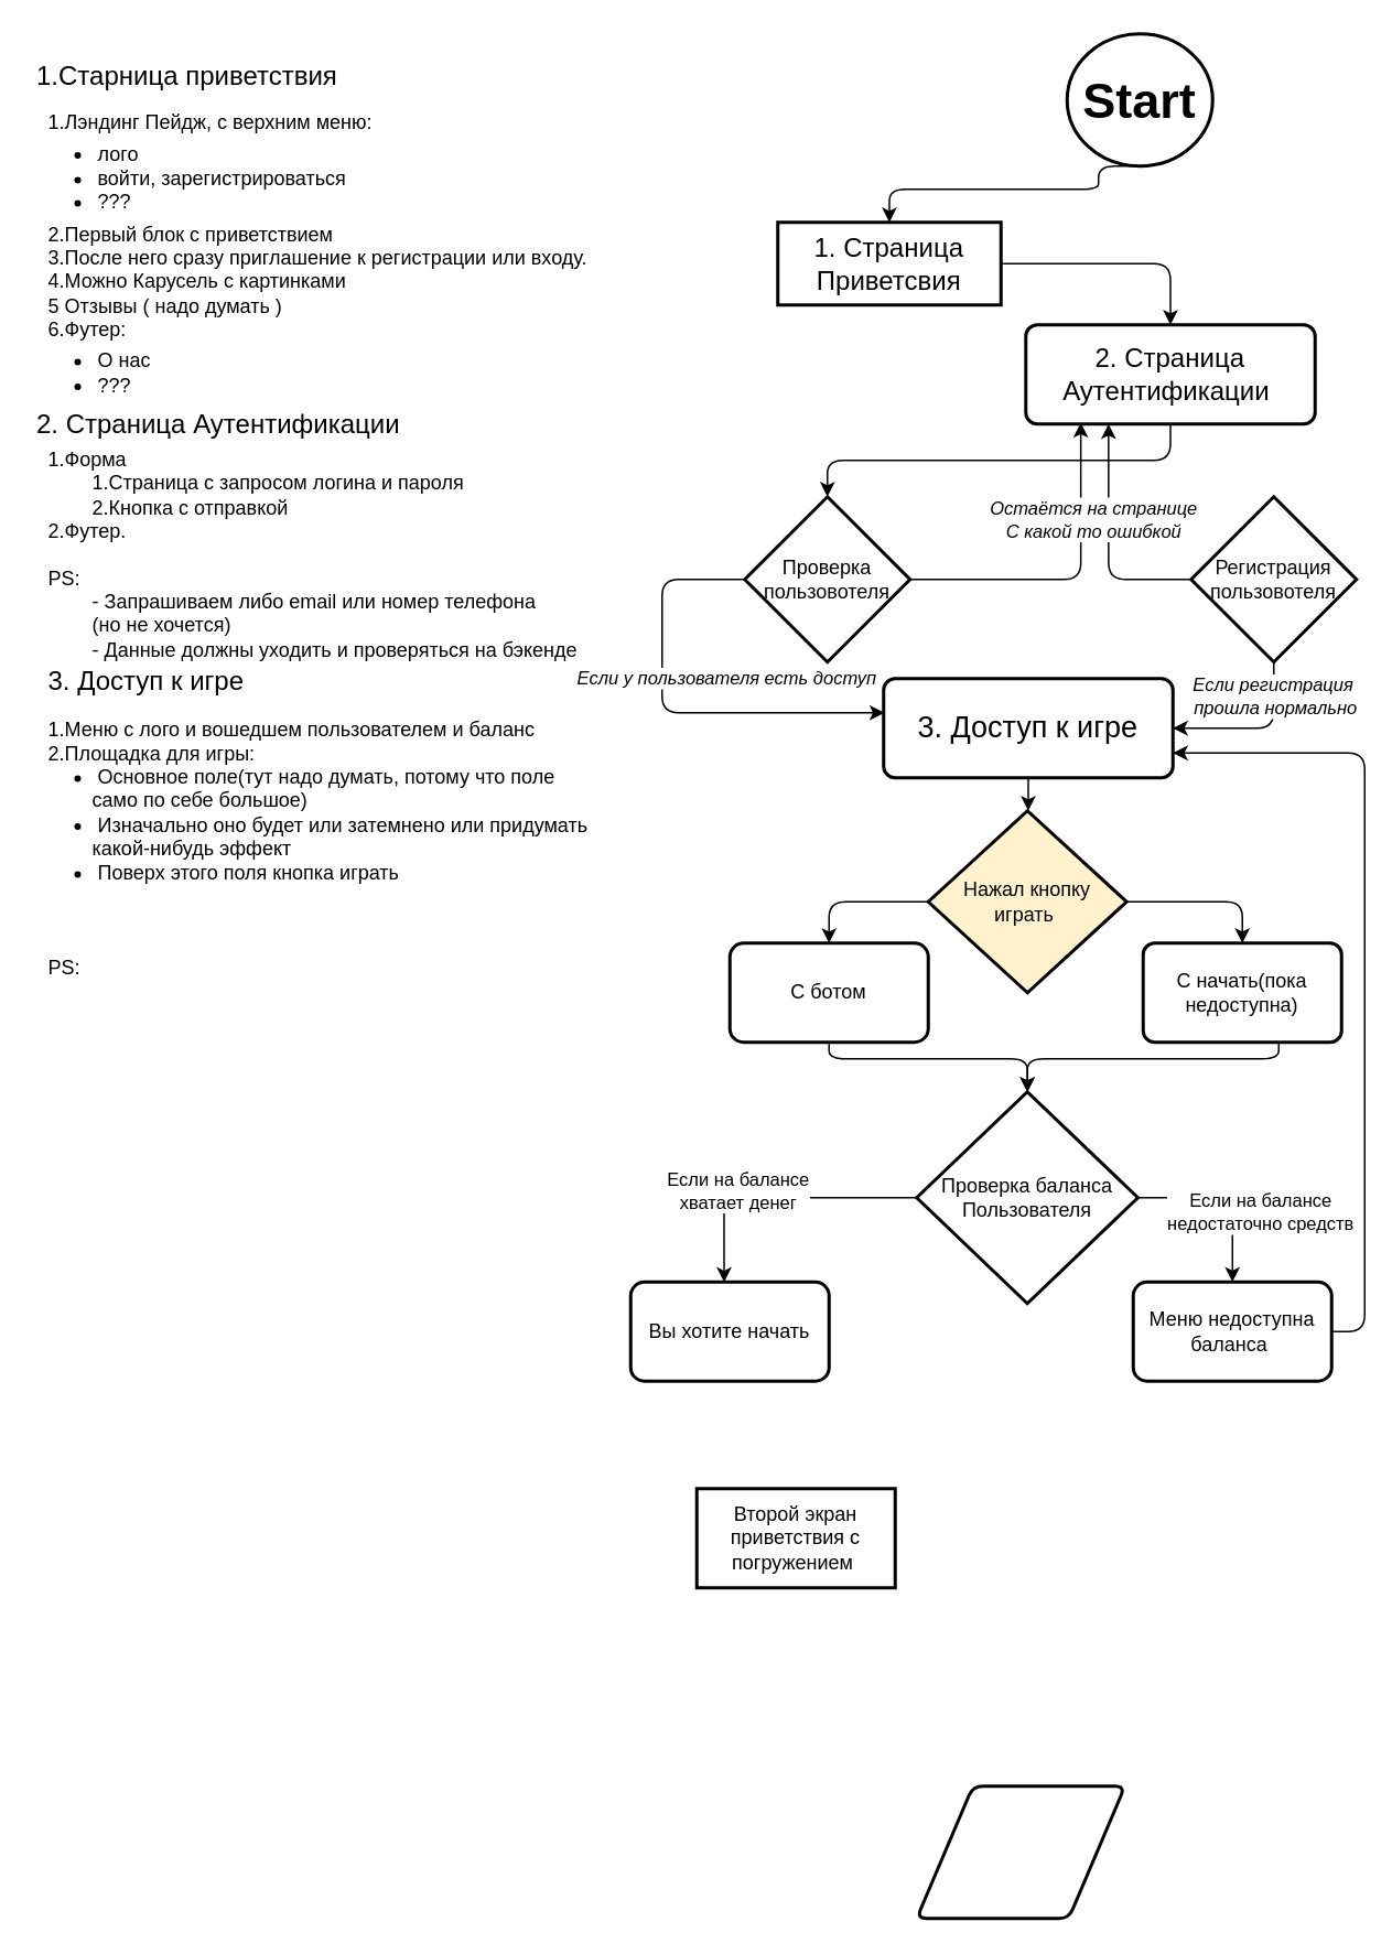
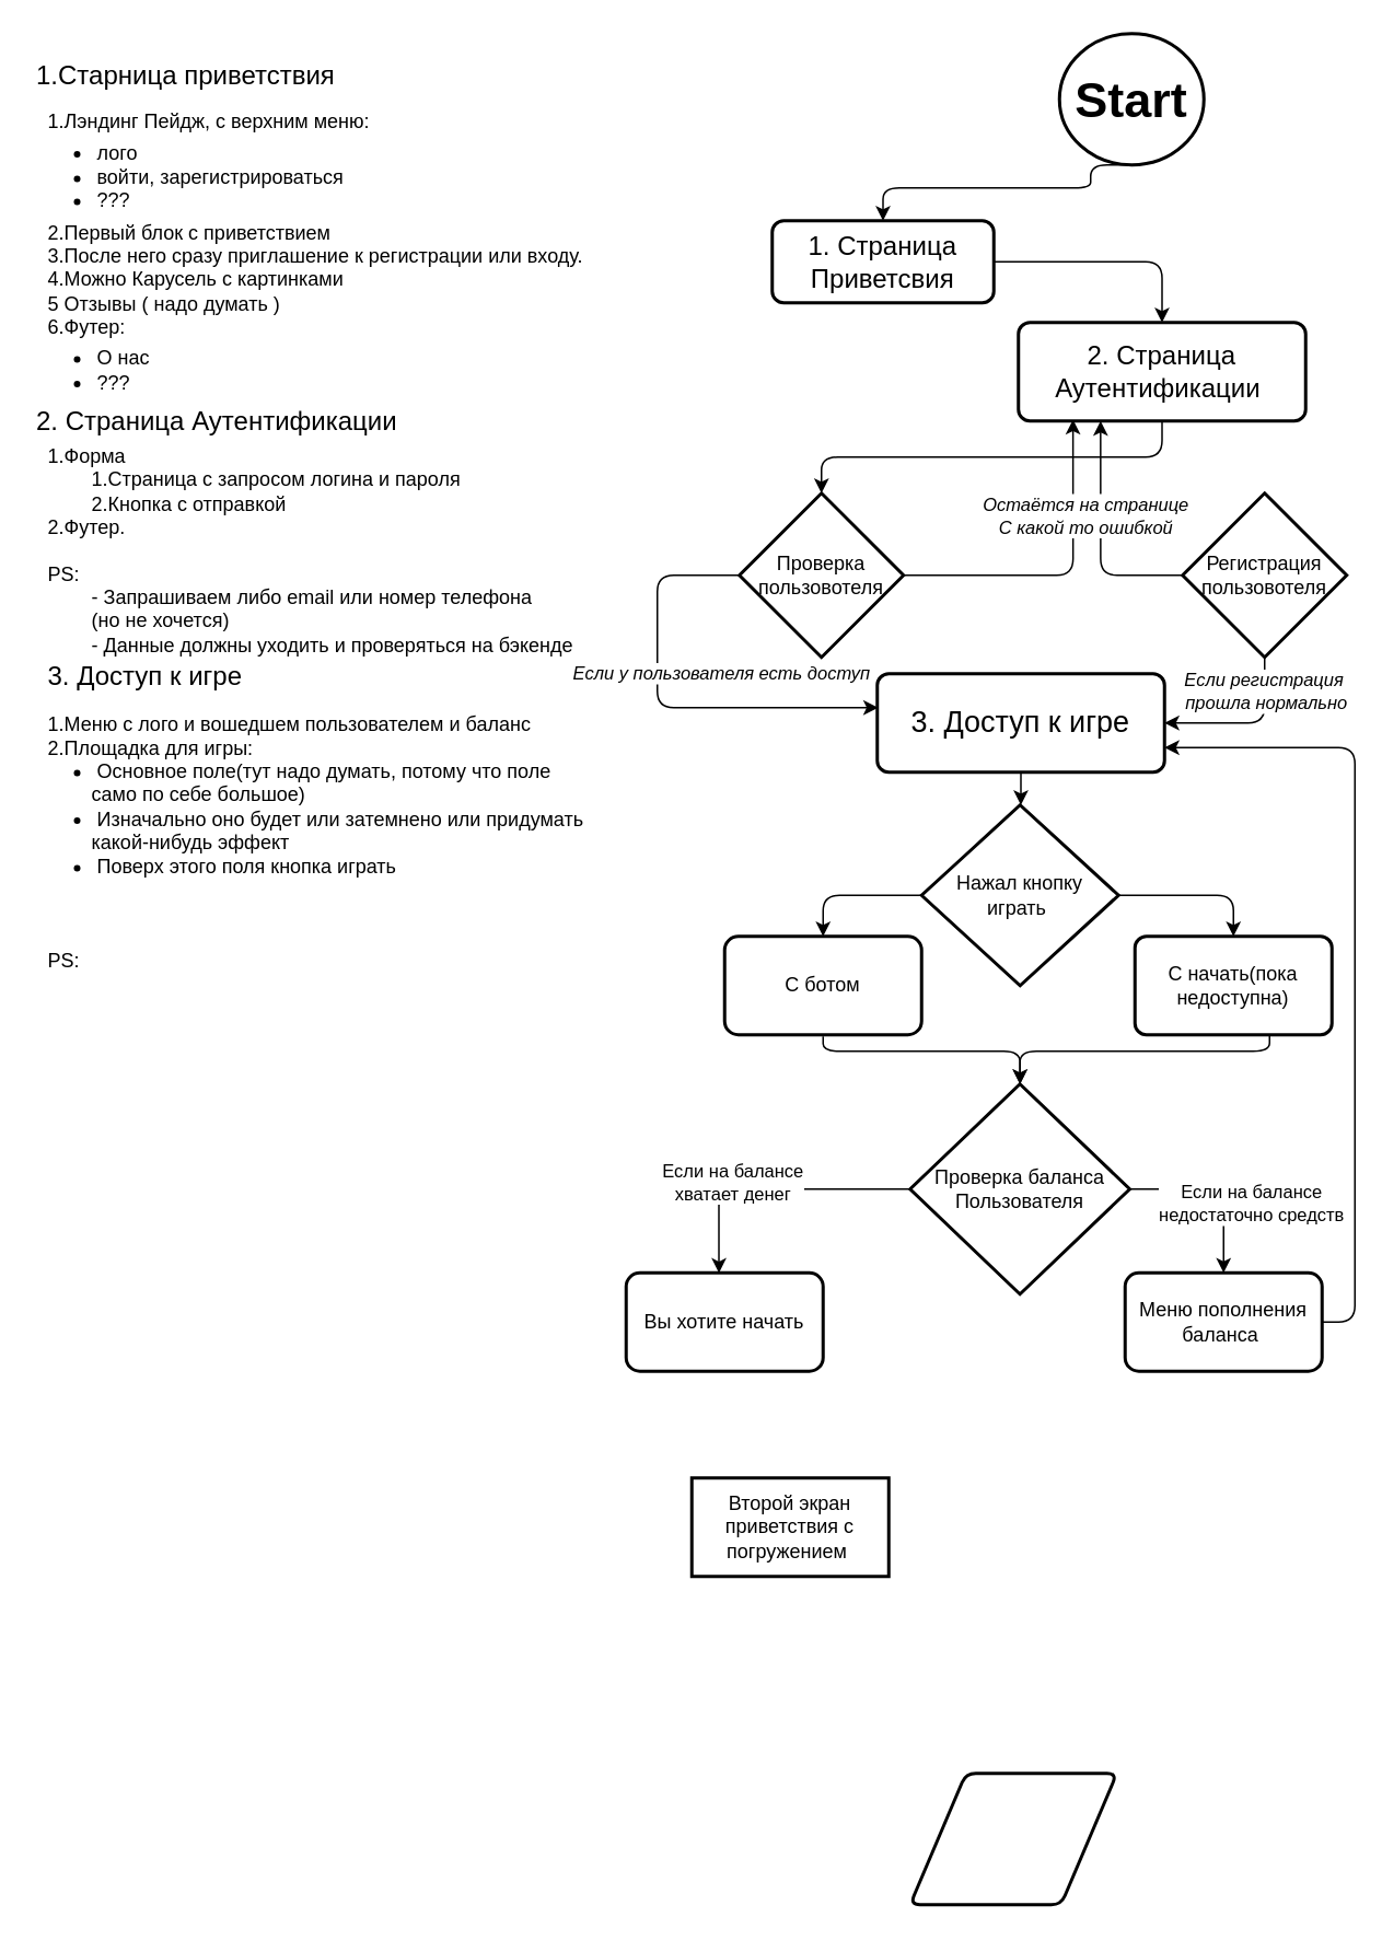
  <mxCell id="0" />
  <mxCell id="1" parent="0" />
  <mxCell id="2" value="Если у пользователя есть доступ" style="edgeStyle=orthogonalEdgeStyle;rounded=1;orthogonalLoop=1;jettySize=auto;html=1;exitX=0;exitY=0.5;exitDx=0;exitDy=0;exitPerimeter=0;fontStyle=2;strokeColor=default;align=center;verticalAlign=middle;fontFamily=Helvetica;fontSize=11;fontColor=default;labelBackgroundColor=default;endArrow=classic;curved=0;entryX=0.003;entryY=0.344;entryDx=0;entryDy=0;entryPerimeter=0;" parent="1" target="22" edge="1"><mxGeometry x="0.286" y="21" relative="1" as="geometry"><mxPoint x="450" y="350" as="sourcePoint" /><mxPoint x="500" y="440" as="targetPoint" /><Array as="points"><mxPoint x="400" y="350" /><mxPoint x="400" y="431" /><mxPoint x="535" y="431" /></Array><mxPoint as="offset" /></mxGeometry></mxCell>
  <mxCell id="3" style="edgeStyle=orthogonalEdgeStyle;shape=connector;curved=0;rounded=1;orthogonalLoop=1;jettySize=auto;html=1;exitX=1;exitY=0.5;exitDx=0;exitDy=0;exitPerimeter=0;entryX=0.19;entryY=0.986;entryDx=0;entryDy=0;strokeColor=default;align=center;verticalAlign=middle;fontFamily=Helvetica;fontSize=11;fontColor=default;fontStyle=2;labelBackgroundColor=default;endArrow=classic;entryPerimeter=0;" parent="1" source="4" target="12" edge="1"><mxGeometry relative="1" as="geometry" /></mxCell>
  <mxCell id="4" value="Проверка пользовотеля" style="strokeWidth=2;html=1;shape=mxgraph.flowchart.decision;whiteSpace=wrap;" parent="1" vertex="1"><mxGeometry x="450" y="300" width="100" height="100" as="geometry" /></mxCell>
  <mxCell id="5" value="" style="shape=parallelogram;html=1;strokeWidth=2;perimeter=parallelogramPerimeter;whiteSpace=wrap;rounded=1;arcSize=12;size=0.27;" parent="1" vertex="1"><mxGeometry x="554" y="1080" width="126" height="80" as="geometry" /></mxCell>
  <mxCell id="6" style="edgeStyle=orthogonalEdgeStyle;rounded=1;orthogonalLoop=1;jettySize=auto;html=1;entryX=0.5;entryY=0;entryDx=0;entryDy=0;strokeColor=default;align=center;verticalAlign=middle;fontFamily=Helvetica;fontSize=11;fontColor=default;labelBackgroundColor=default;endArrow=classic;curved=0;" parent="1" source="7" target="12" edge="1"><mxGeometry relative="1" as="geometry" /></mxCell>
- <mxCell id="7" value="&lt;font style=&quot;font-size: 16px;&quot;&gt;1. Страница Приветсвия&lt;/font&gt;" style="whiteSpace=wrap;html=1;absoluteArcSize=1;arcSize=14;strokeWidth=2;rounded=0;" parent="1" vertex="1"><mxGeometry x="470" y="134" width="135" height="50" as="geometry" /></mxCell>
+ <mxCell id="7" value="&lt;font style=&quot;font-size: 16px;&quot;&gt;1. Страница Приветсвия&lt;/font&gt;" style="rounded=1;whiteSpace=wrap;html=1;absoluteArcSize=1;arcSize=14;strokeWidth=2;" parent="1" vertex="1"><mxGeometry x="470" y="134" width="135" height="50" as="geometry" /></mxCell>
  <mxCell id="8" style="edgeStyle=orthogonalEdgeStyle;rounded=1;orthogonalLoop=1;jettySize=auto;html=1;exitX=0.5;exitY=1;exitDx=0;exitDy=0;exitPerimeter=0;entryX=0.5;entryY=0;entryDx=0;entryDy=0;strokeColor=default;align=center;verticalAlign=middle;fontFamily=Helvetica;fontSize=11;fontColor=default;labelBackgroundColor=default;endArrow=classic;curved=0;" parent="1" source="9" target="7" edge="1"><mxGeometry relative="1" as="geometry"><Array as="points"><mxPoint x="664" y="114" /><mxPoint x="537" y="114" /></Array></mxGeometry></mxCell>
  <mxCell id="9" value="&lt;font style=&quot;font-size: 30px;&quot;&gt;&lt;b&gt;Start&lt;/b&gt;&lt;/font&gt;" style="strokeWidth=2;html=1;shape=mxgraph.flowchart.start_2;whiteSpace=wrap;" parent="1" vertex="1"><mxGeometry x="645" y="20" width="88" height="80" as="geometry" /></mxCell>
  <mxCell id="10" value="1.Старница приветствия" style="text;html=1;align=left;verticalAlign=middle;resizable=0;points=[];autosize=1;strokeColor=none;fillColor=none;fontSize=16;" parent="1" vertex="1"><mxGeometry x="20" y="30" width="210" height="30" as="geometry" /></mxCell>
  <mxCell id="11" value="&lt;span style=&quot;background-color: initial;&quot;&gt;1.Лэндинг Пейдж, с&amp;nbsp;&lt;/span&gt;&lt;span style=&quot;background-color: initial;&quot;&gt;верхним меню:&lt;/span&gt;&lt;br&gt;&lt;div&gt;&lt;div&gt;&lt;ul style=&quot;padding-left: 30px; margin-top: 5px; padding-bottom: 0px; margin-bottom: 5px;&quot;&gt;&lt;li&gt;&lt;span style=&quot;background-color: initial;&quot;&gt;лого&lt;/span&gt;&lt;/li&gt;&lt;li&gt;войти, зарегистрироваться&lt;/li&gt;&lt;li&gt;???&lt;/li&gt;&lt;/ul&gt;&lt;/div&gt;&lt;div&gt;&lt;span style=&quot;background-color: initial;&quot;&gt;2.Первый блок с приветствием&lt;/span&gt;&lt;br&gt;&lt;/div&gt;&lt;div&gt;3.После него сразу приглашение&amp;nbsp;&lt;span style=&quot;background-color: initial;&quot;&gt;к регистрации&amp;nbsp;&lt;/span&gt;&lt;span style=&quot;background-color: initial;&quot;&gt;или входу.&lt;/span&gt;&lt;/div&gt;&lt;div&gt;4.Можно Карусель с картинками&lt;/div&gt;&lt;div&gt;5 Отзывы ( надо думать )&lt;/div&gt;&lt;div&gt;6.Футер:&lt;/div&gt;&lt;div&gt;&lt;ul style=&quot;margin-top: 5px; margin-bottom: 5px; padding-left: 30px;&quot;&gt;&lt;li&gt;О нас&lt;/li&gt;&lt;li&gt;???&lt;/li&gt;&lt;/ul&gt;&lt;div&gt;&lt;br&gt;&lt;/div&gt;&lt;div&gt;&lt;br&gt;&lt;/div&gt;&lt;/div&gt;&lt;/div&gt;" style="text;html=1;align=left;verticalAlign=middle;resizable=0;points=[];autosize=1;strokeColor=none;fillColor=none;" parent="1" vertex="1"><mxGeometry x="27" y="60" width="350" height="220" as="geometry" /></mxCell>
  <mxCell id="12" value="&lt;font style=&quot;font-size: 16px;&quot;&gt;2. Страница Аутентификации&amp;nbsp;&lt;/font&gt;" style="rounded=1;whiteSpace=wrap;html=1;absoluteArcSize=1;arcSize=14;strokeWidth=2;" parent="1" vertex="1"><mxGeometry x="620" y="196" width="175" height="60" as="geometry" /></mxCell>
  <mxCell id="13" value="2. Страница Аутентификации" style="text;align=left;verticalAlign=middle;resizable=0;points=[];autosize=1;strokeColor=none;fillColor=none;fontSize=16;" parent="1" vertex="1"><mxGeometry x="20" y="240" width="240" height="30" as="geometry" /></mxCell>
  <mxCell id="14" value="&lt;div&gt;&lt;span style=&quot;background-color: initial;&quot;&gt;1.Форма&lt;/span&gt;&lt;br&gt;&lt;/div&gt;&lt;span style=&quot;white-space: pre;&quot;&gt;&#09;&lt;/span&gt;1.Страница с запросом логина и пароля&lt;div&gt;&lt;span style=&quot;white-space: pre;&quot;&gt;&#09;&lt;/span&gt;2.Кнопка с отправкой&lt;/div&gt;&lt;div&gt;2.Футер.&lt;/div&gt;&lt;div&gt;&lt;br&gt;&lt;/div&gt;&lt;div&gt;PS:&lt;/div&gt;&lt;div&gt;&lt;span style=&quot;white-space: pre;&quot;&gt;&#09;&lt;/span&gt;- Запрашиваем либо email или номер телефона&amp;nbsp;&lt;/div&gt;&lt;div&gt;&lt;span style=&quot;white-space: pre;&quot;&gt;&#09;&lt;/span&gt;(&lt;span style=&quot;background-color: initial;&quot;&gt;но не хочется)&lt;/span&gt;&lt;/div&gt;&lt;div&gt;&lt;div&gt;&lt;span style=&quot;white-space: pre;&quot;&gt;&#09;&lt;/span&gt;- Данные должны уходить и проверяться на бэкенде&lt;/div&gt;&lt;/div&gt;" style="text;html=1;align=left;verticalAlign=middle;resizable=0;points=[];autosize=1;strokeColor=none;fillColor=none;" parent="1" vertex="1"><mxGeometry x="27" y="265" width="340" height="140" as="geometry" /></mxCell>
  <mxCell id="15" style="edgeStyle=orthogonalEdgeStyle;rounded=1;orthogonalLoop=1;jettySize=auto;html=1;exitX=0.5;exitY=1;exitDx=0;exitDy=0;entryX=0.5;entryY=0;entryDx=0;entryDy=0;entryPerimeter=0;curved=0;startArrow=none;startFill=0;" parent="1" source="12" target="4" edge="1"><mxGeometry relative="1" as="geometry" /></mxCell>
  <mxCell id="16" style="edgeStyle=orthogonalEdgeStyle;shape=connector;curved=0;rounded=1;orthogonalLoop=1;jettySize=auto;html=1;exitX=0.5;exitY=1;exitDx=0;exitDy=0;exitPerimeter=0;entryX=1;entryY=0.5;entryDx=0;entryDy=0;strokeColor=default;align=center;verticalAlign=middle;fontFamily=Helvetica;fontSize=11;fontColor=default;fontStyle=2;labelBackgroundColor=default;endArrow=classic;" parent="1" source="20" target="22" edge="1"><mxGeometry relative="1" as="geometry" /></mxCell>
  <mxCell id="17" value="Если регистрация&amp;nbsp;&lt;div&gt;прошла нормально&lt;/div&gt;" style="edgeLabel;html=1;align=center;verticalAlign=middle;resizable=0;points=[];fontFamily=Helvetica;fontSize=11;fontColor=default;fontStyle=2;labelBackgroundColor=default;" parent="16" vertex="1" connectable="0"><mxGeometry x="0.067" y="-2" relative="1" as="geometry"><mxPoint x="14" y="-18" as="offset" /></mxGeometry></mxCell>
  <mxCell id="18" style="edgeStyle=orthogonalEdgeStyle;shape=connector;curved=0;rounded=1;orthogonalLoop=1;jettySize=auto;html=1;exitX=0;exitY=0.5;exitDx=0;exitDy=0;exitPerimeter=0;strokeColor=default;align=center;verticalAlign=middle;fontFamily=Helvetica;fontSize=11;fontColor=default;fontStyle=2;labelBackgroundColor=default;endArrow=classic;entryX=0.286;entryY=1;entryDx=0;entryDy=0;entryPerimeter=0;" parent="1" source="20" target="12" edge="1"><mxGeometry relative="1" as="geometry"><mxPoint x="670" y="260" as="targetPoint" /></mxGeometry></mxCell>
  <mxCell id="19" value="Остаётся на странице&lt;div&gt;С какой то ошибкой&lt;/div&gt;" style="edgeLabel;html=1;align=center;verticalAlign=middle;resizable=0;points=[];fontFamily=Helvetica;fontSize=11;fontColor=default;fontStyle=2;labelBackgroundColor=default;" parent="18" vertex="1" connectable="0"><mxGeometry x="0.192" relative="1" as="geometry"><mxPoint x="-10" as="offset" /></mxGeometry></mxCell>
  <mxCell id="20" value="Регистрация пользовотеля" style="strokeWidth=2;html=1;shape=mxgraph.flowchart.decision;whiteSpace=wrap;" parent="1" vertex="1"><mxGeometry x="720" y="300" width="100" height="100" as="geometry" /></mxCell>
  <mxCell id="21" value="" style="edgeStyle=orthogonalEdgeStyle;rounded=0;orthogonalLoop=1;jettySize=auto;html=1;" edge="1" parent="1" source="22" target="27"><mxGeometry relative="1" as="geometry" /></mxCell>
  <mxCell id="22" value="&lt;span style=&quot;font-size: 18px;&quot;&gt;3. Доступ к игре&lt;/span&gt;" style="rounded=1;whiteSpace=wrap;html=1;absoluteArcSize=1;arcSize=14;strokeWidth=2;" parent="1" vertex="1"><mxGeometry x="534" y="410" width="175" height="60" as="geometry" /></mxCell>
  <mxCell id="23" value="3. Доступ к игре" style="text;align=left;verticalAlign=middle;resizable=0;points=[];autosize=1;strokeColor=none;fillColor=none;fontSize=16;" parent="1" vertex="1"><mxGeometry x="27" y="395" width="140" height="30" as="geometry" /></mxCell>
  <mxCell id="24" value="&lt;div&gt;&lt;span style=&quot;background-color: initial;&quot;&gt;1.Меню с лого и вошедшем пользователем и баланс&lt;/span&gt;&lt;/div&gt;&lt;div&gt;2.Площадка для игры:&lt;/div&gt;&lt;div&gt;&lt;ul style=&quot;padding-left: 30px; margin-top: 0px; margin-bottom: 0px;&quot;&gt;&lt;li&gt;Основное поле(тут надо думать, потому что поле&amp;nbsp;&lt;/li&gt;&lt;/ul&gt;&lt;span style=&quot;background-color: initial;&quot;&gt;&lt;span style=&quot;white-space: pre;&quot;&gt;&#09;&lt;/span&gt;само по себе большое)&amp;nbsp;&lt;/span&gt;&lt;br&gt;&lt;ul style=&quot;padding-left: 30px; margin-top: 0px; margin-bottom: 0px;&quot;&gt;&lt;li&gt;Изначально оно будет или затемнено или придумать&lt;/li&gt;&lt;/ul&gt;&lt;span style=&quot;background-color: initial;&quot;&gt;&lt;span style=&quot;white-space: pre;&quot;&gt;&#09;&lt;/span&gt;какой-нибудь эффект&amp;nbsp;&lt;/span&gt;&lt;/div&gt;&lt;div&gt;&lt;ul style=&quot;padding-left: 30px; margin-top: 0px; margin-bottom: 0px;&quot;&gt;&lt;li&gt;Поверх этого поля кнопка играть&lt;/li&gt;&lt;/ul&gt;&lt;div&gt;&lt;br&gt;&lt;/div&gt;&lt;/div&gt;&lt;div&gt;&lt;br&gt;&lt;/div&gt;&lt;div&gt;&lt;br&gt;&lt;/div&gt;&lt;div&gt;PS:&lt;br&gt;&lt;div&gt;&lt;br&gt;&lt;/div&gt;&lt;/div&gt;" style="text;html=1;align=left;verticalAlign=middle;resizable=0;points=[];autosize=1;strokeColor=none;fillColor=none;" parent="1" vertex="1"><mxGeometry x="27" y="425" width="350" height="190" as="geometry" /></mxCell>
  <mxCell id="25" style="edgeStyle=orthogonalEdgeStyle;rounded=1;orthogonalLoop=1;jettySize=auto;html=1;exitX=0;exitY=0.5;exitDx=0;exitDy=0;curved=0;" edge="1" parent="1" source="27" target="29"><mxGeometry relative="1" as="geometry" /></mxCell>
  <mxCell id="26" style="edgeStyle=orthogonalEdgeStyle;rounded=1;orthogonalLoop=1;jettySize=auto;html=1;exitX=1;exitY=0.5;exitDx=0;exitDy=0;entryX=0.5;entryY=0;entryDx=0;entryDy=0;curved=0;" edge="1" parent="1" source="27" target="31"><mxGeometry relative="1" as="geometry" /></mxCell>
- <mxCell id="27" value="Нажал кнопку играть&amp;nbsp;" style="rhombus;whiteSpace=wrap;html=1;rounded=1;arcSize=0;strokeWidth=2;fillColor=#fff2cc;" parent="1" vertex="1"><mxGeometry x="561" y="490" width="120" height="110" as="geometry" /></mxCell>
+ <mxCell id="27" value="Нажал кнопку играть&amp;nbsp;" style="rhombus;whiteSpace=wrap;html=1;rounded=1;arcSize=0;strokeWidth=2;" parent="1" vertex="1"><mxGeometry x="561" y="490" width="120" height="110" as="geometry" /></mxCell>
  <mxCell id="28" style="edgeStyle=orthogonalEdgeStyle;rounded=1;orthogonalLoop=1;jettySize=auto;html=1;exitX=0.5;exitY=1;exitDx=0;exitDy=0;curved=0;" edge="1" parent="1" target="34"><mxGeometry relative="1" as="geometry"><mxPoint x="501" y="631" as="sourcePoint" /><Array as="points"><mxPoint x="501" y="640" /><mxPoint x="621" y="640" /></Array></mxGeometry></mxCell>
  <mxCell id="29" value="С ботом" style="whiteSpace=wrap;html=1;rounded=1;arcSize=14;strokeWidth=2;strokeColor=default;align=center;verticalAlign=middle;fontFamily=Helvetica;fontSize=12;fontColor=default;fillColor=default;" parent="1" vertex="1"><mxGeometry x="441" y="570" width="120" height="60" as="geometry" /></mxCell>
  <mxCell id="30" style="edgeStyle=orthogonalEdgeStyle;rounded=1;orthogonalLoop=1;jettySize=auto;html=1;exitX=0.5;exitY=1;exitDx=0;exitDy=0;entryX=0.5;entryY=0;entryDx=0;entryDy=0;curved=0;" edge="1" parent="1" target="34"><mxGeometry relative="1" as="geometry"><mxPoint x="642" y="670" as="targetPoint" /><mxPoint x="773" y="630" as="sourcePoint" /><Array as="points"><mxPoint x="773" y="640" /><mxPoint x="621" y="640" /></Array></mxGeometry></mxCell>
  <mxCell id="31" value="С начать(пока недоступна)" style="whiteSpace=wrap;html=1;rounded=1;arcSize=14;strokeWidth=2;absoluteArcSize=1;" parent="1" vertex="1"><mxGeometry x="691" y="570" width="120" height="60" as="geometry" /></mxCell>
  <mxCell id="32" style="edgeStyle=orthogonalEdgeStyle;rounded=1;orthogonalLoop=1;jettySize=auto;html=1;exitX=1;exitY=0.5;exitDx=0;exitDy=0;curved=0;" edge="1" parent="1" source="34" target="37"><mxGeometry relative="1" as="geometry" /></mxCell>
  <mxCell id="33" value="Если на балансе&lt;br&gt;недостаточно средств" style="edgeLabel;html=1;align=center;verticalAlign=middle;resizable=0;points=[];" vertex="1" connectable="0" parent="32"><mxGeometry x="0.33" relative="1" as="geometry"><mxPoint x="16" y="-6" as="offset" /></mxGeometry></mxCell>
  <mxCell id="34" value="Проверка баланса&lt;div&gt;Пользователя&lt;/div&gt;" style="rhombus;whiteSpace=wrap;html=1;rounded=1;arcSize=0;strokeWidth=2;" parent="1" vertex="1"><mxGeometry x="554" y="660" width="133.82" height="128" as="geometry" /></mxCell>
  <mxCell id="35" value="Вы хотите начать" style="whiteSpace=wrap;html=1;rounded=1;arcSize=14;strokeWidth=2;strokeColor=default;align=center;verticalAlign=middle;fontFamily=Helvetica;fontSize=12;fontColor=default;fillColor=default;" parent="1" vertex="1"><mxGeometry x="381" y="775" width="120" height="60" as="geometry" /></mxCell>
  <mxCell id="36" style="edgeStyle=orthogonalEdgeStyle;rounded=1;orthogonalLoop=1;jettySize=auto;html=1;exitX=1;exitY=0.5;exitDx=0;exitDy=0;entryX=1;entryY=0.75;entryDx=0;entryDy=0;curved=0;" edge="1" parent="1" source="37" target="22"><mxGeometry relative="1" as="geometry" /></mxCell>
- <mxCell id="37" value="Меню недоступна баланса&amp;nbsp;" style="whiteSpace=wrap;html=1;rounded=1;arcSize=14;strokeWidth=2;strokeColor=default;align=center;verticalAlign=middle;fontFamily=Helvetica;fontSize=12;fontColor=default;fillColor=default;" parent="1" vertex="1"><mxGeometry x="685" y="775" width="120" height="60" as="geometry" /></mxCell>
+ <mxCell id="37" value="Меню пополнения баланса&amp;nbsp;" style="whiteSpace=wrap;html=1;rounded=1;arcSize=14;strokeWidth=2;strokeColor=default;align=center;verticalAlign=middle;fontFamily=Helvetica;fontSize=12;fontColor=default;fillColor=default;" parent="1" vertex="1"><mxGeometry x="685" y="775" width="120" height="60" as="geometry" /></mxCell>
  <mxCell id="38" value="Второй экран приветствия с погружением&amp;nbsp;" style="whiteSpace=wrap;html=1;rounded=1;arcSize=0;strokeWidth=2;" parent="1" vertex="1"><mxGeometry x="421" y="900" width="120" height="60" as="geometry" /></mxCell>
  <mxCell id="39" style="edgeStyle=orthogonalEdgeStyle;rounded=1;orthogonalLoop=1;jettySize=auto;html=1;exitX=0;exitY=0.5;exitDx=0;exitDy=0;entryX=0.471;entryY=0.002;entryDx=0;entryDy=0;entryPerimeter=0;curved=0;" edge="1" parent="1" source="34" target="35"><mxGeometry relative="1" as="geometry" /></mxCell>
  <mxCell id="40" value="Если на балансе&lt;br&gt;хватает денег" style="edgeLabel;html=1;align=center;verticalAlign=middle;resizable=0;points=[];" vertex="1" connectable="0" parent="39"><mxGeometry x="-0.022" y="-1" relative="1" as="geometry"><mxPoint x="-27" y="-4" as="offset" /></mxGeometry></mxCell>
